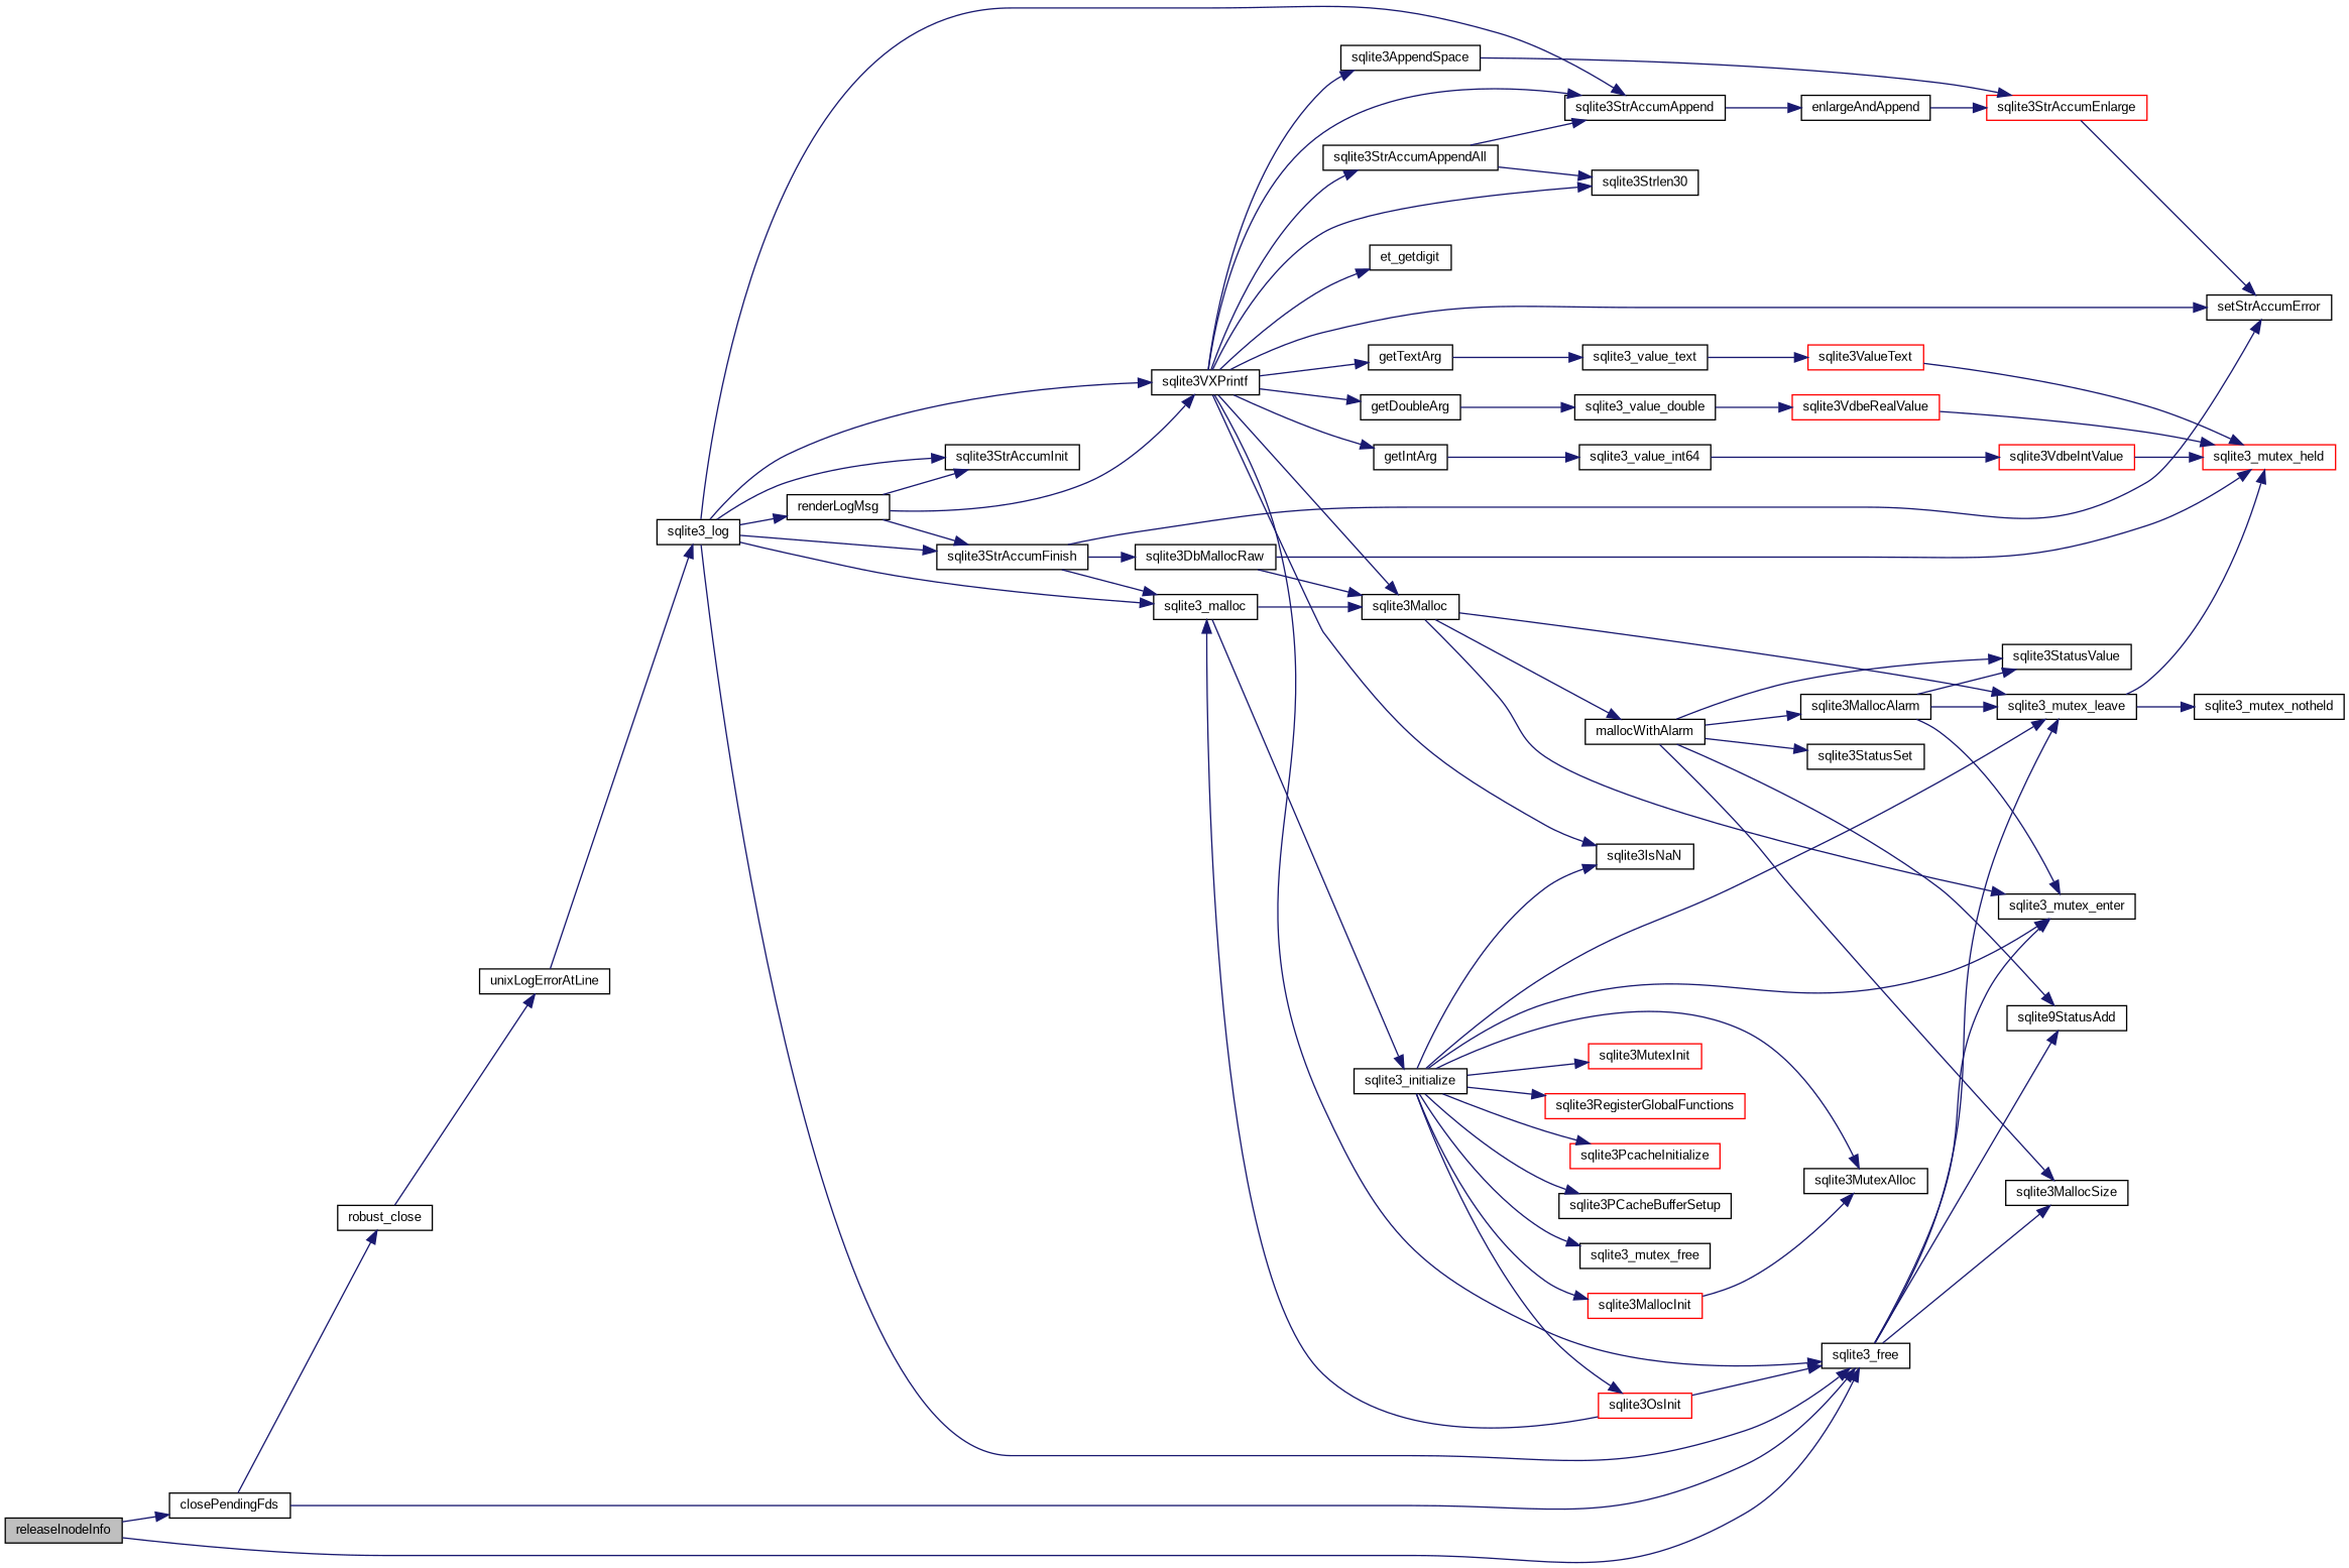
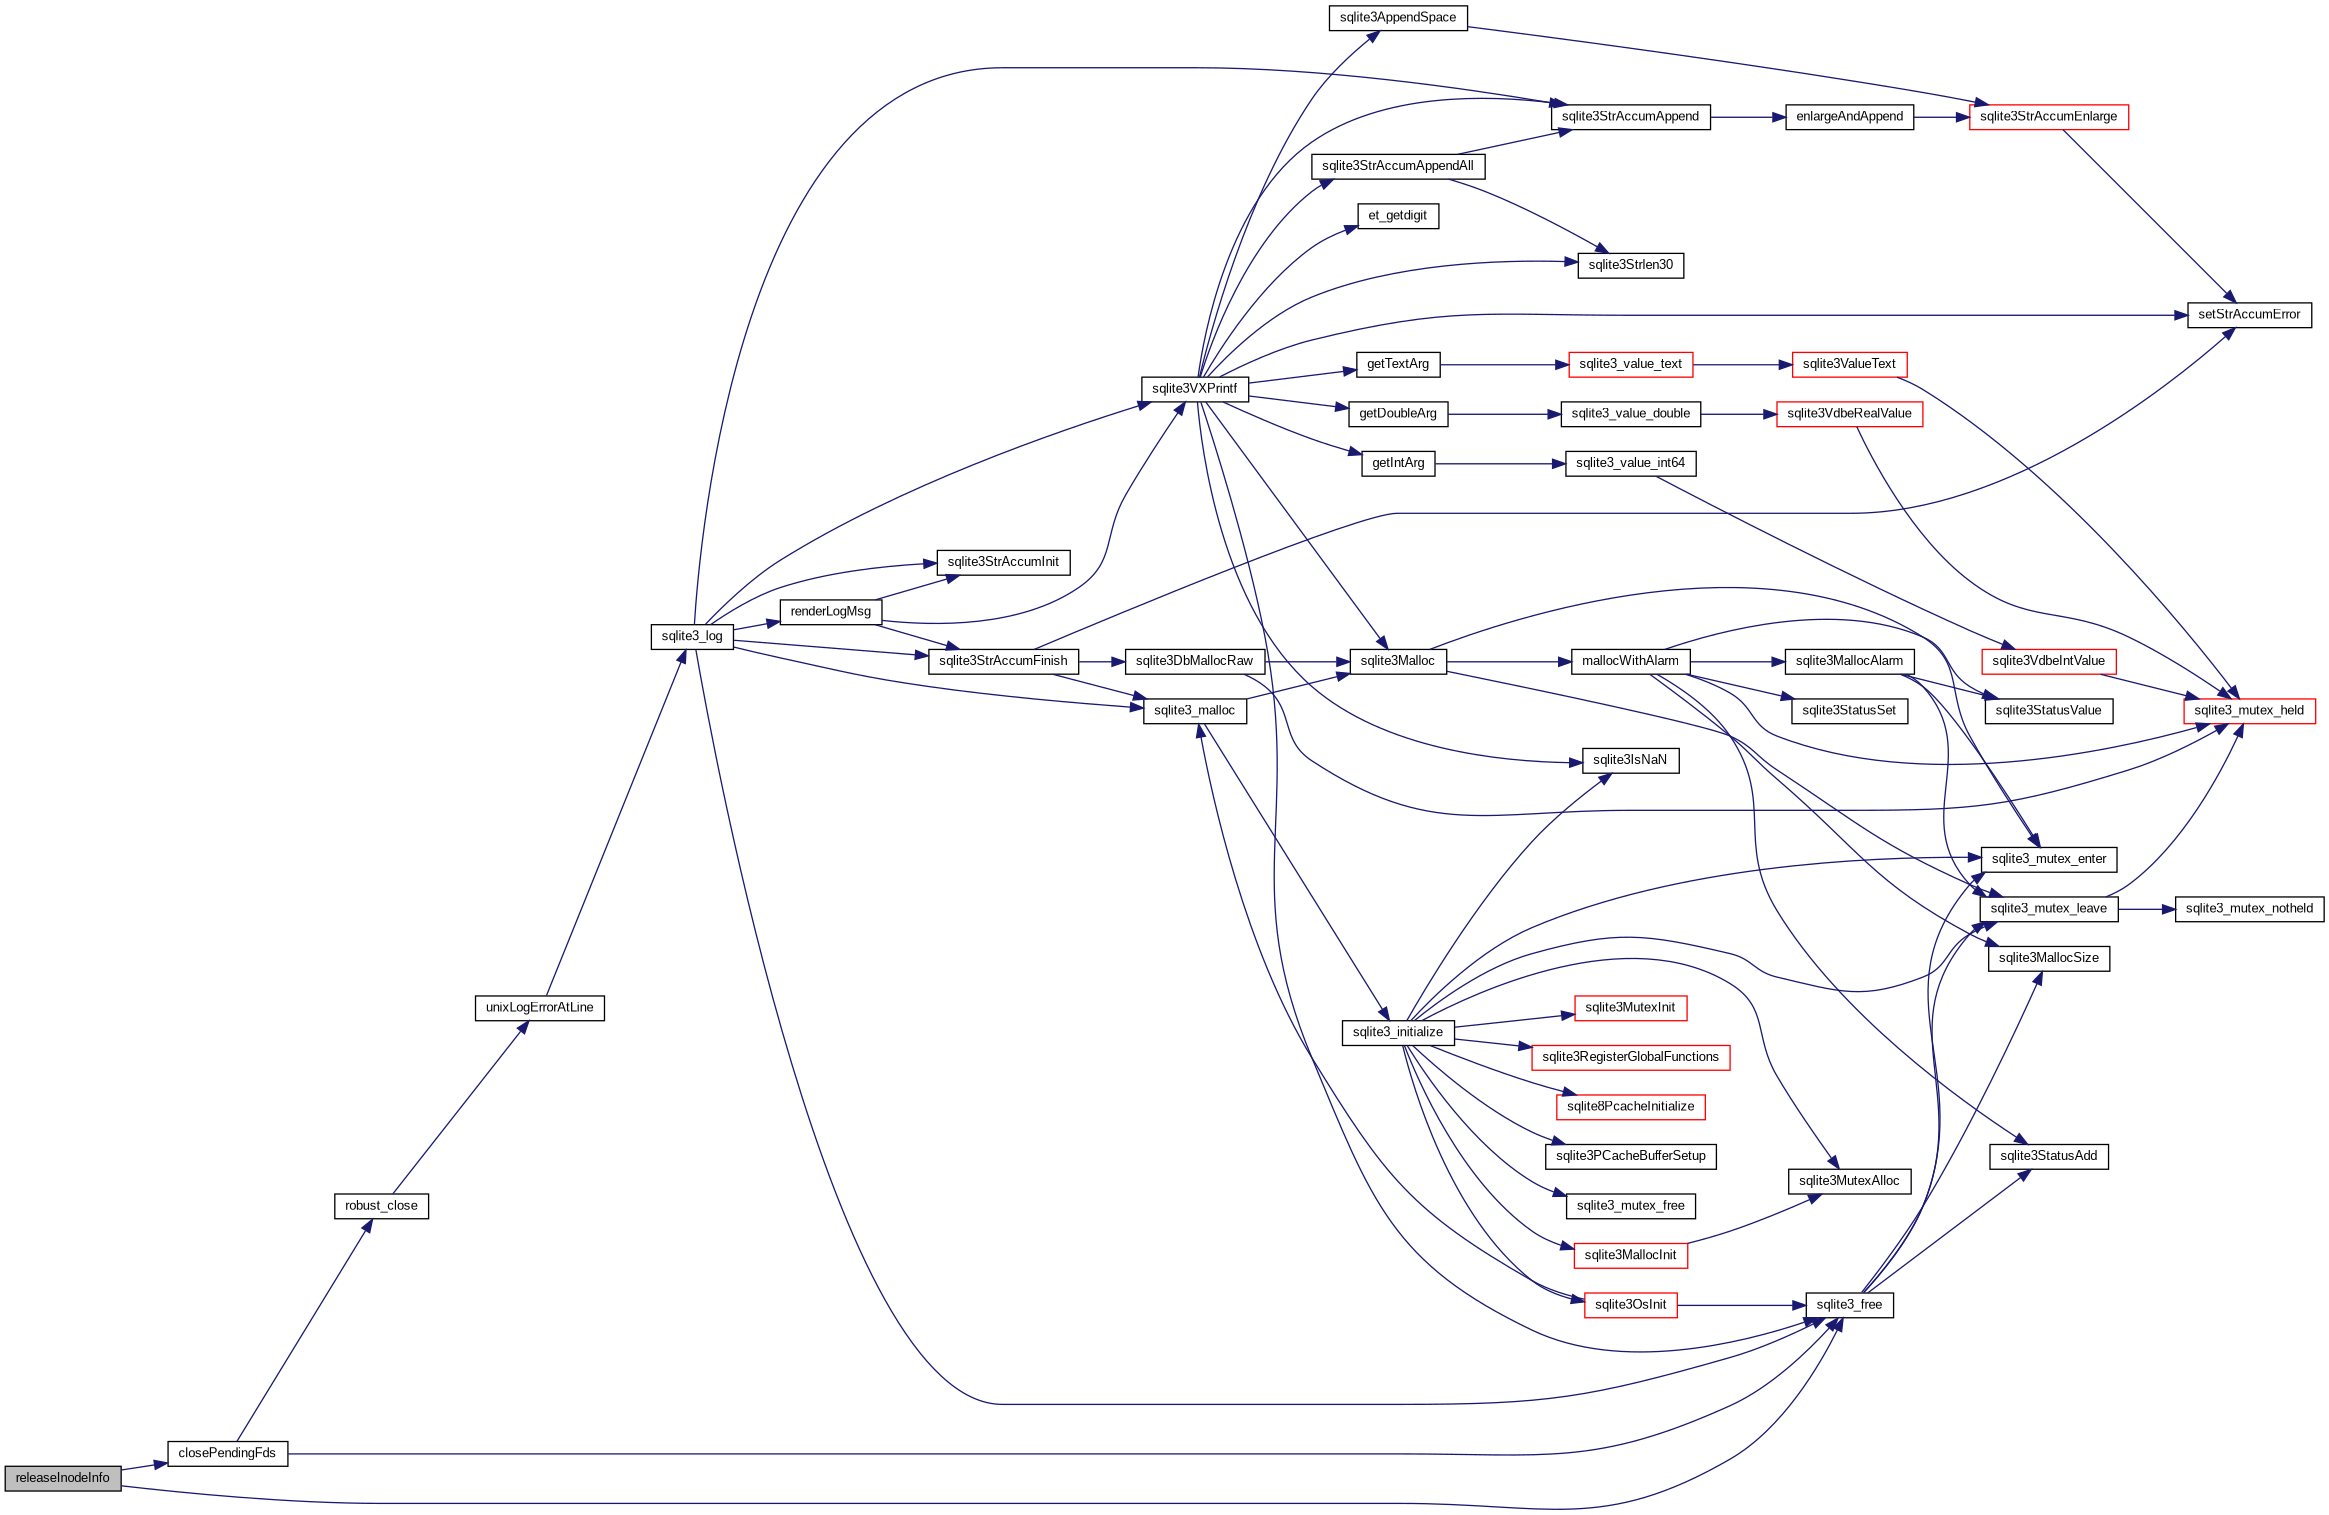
  digraph {
    fontname="Liberation Sans"
    rankdir=LR
    node [color=black fillcolor=white fontname="Liberation Sans" fontsize=10 shape=record style=filled]
    edge [color=midnightblue fontname="Liberation Sans" fontsize=10 labelfontname=FreeSans labelfontsize=10 style=solid]
    n1 [fillcolor=grey75 fontcolor=black height=0.2 label=releaseInodeInfo width=0.4]
    n2 [height=0.2 label=closePendingFds width=0.4]
    n3 [height=0.2 label=sqlite3_free width=0.4]
    n4 [height=0.2 label=robust_close width=0.4]
    n5 [height=0.2 label=sqlite3_mutex_enter width=0.4]
    n6 [height=0.2 label=sqlite3_mutex_leave width=0.4]
    n7 [height=0.2 label=sqlite3MallocSize width=0.4]
-   n8 [height=0.2 label=sqlite9StatusAdd width=0.4]
+   n8 [height=0.2 label=sqlite3StatusAdd width=0.4]
    n9 [height=0.2 label=unixLogErrorAtLine width=0.4]
    n10 [height=0.2 label=sqlite3_log width=0.4]
    n11 [height=0.2 label=renderLogMsg width=0.4]
    n12 [height=0.2 label=sqlite3StrAccumInit width=0.4]
    n13 [height=0.2 label=sqlite3VXPrintf width=0.4]
    n14 [height=0.2 label=sqlite3StrAccumAppend width=0.4]
    n15 [height=0.2 label=sqlite3StrAccumFinish width=0.4]
    n16 [height=0.2 label=sqlite3_malloc width=0.4]
    n17 [height=0.2 label=setStrAccumError width=0.4]
    n18 [height=0.2 label=getIntArg width=0.4]
    n19 [height=0.2 label=sqlite3Malloc width=0.4]
    n20 [height=0.2 label=getDoubleArg width=0.4]
    n21 [height=0.2 label=sqlite3IsNaN width=0.4]
    n22 [height=0.2 label=sqlite3Strlen30 width=0.4]
    n23 [height=0.2 label=et_getdigit width=0.4]
    n24 [height=0.2 label=getTextArg width=0.4]
    n25 [height=0.2 label=sqlite3StrAccumAppendAll width=0.4]
    n26 [height=0.2 label=sqlite3AppendSpace width=0.4]
    n27 [height=0.2 label=enlargeAndAppend width=0.4]
    n28 [height=0.2 label=sqlite3DbMallocRaw width=0.4]
    n29 [height=0.2 label=sqlite3_initialize width=0.4]
    n30 [height=0.2 label=sqlite3_value_int64 width=0.4]
    n31 [height=0.2 label=mallocWithAlarm width=0.4]
    n32 [height=0.2 label=sqlite3_value_double width=0.4]
-   n33 [height=0.2 label=sqlite3_value_text width=0.4]
+   n33 [color=red height=0.2 label=sqlite3_value_text width=0.4]
    n34 [color=red height=0.2 label=sqlite3StrAccumEnlarge width=0.4]
    n35 [color=red height=0.2 label=sqlite3VdbeIntValue width=0.4]
    n36 [color=red height=0.2 label=sqlite3_mutex_held width=0.4]
    n37 [height=0.2 label=sqlite3StatusSet width=0.4]
    n38 [height=0.2 label=sqlite3StatusValue width=0.4]
    n39 [height=0.2 label=sqlite3MallocAlarm width=0.4]
    n40 [height=0.2 label=sqlite3_mutex_notheld width=0.4]
    n41 [color=red height=0.2 label=sqlite3VdbeRealValue width=0.4]
    n42 [color=red height=0.2 label=sqlite3ValueText width=0.4]
    n43 [color=red height=0.2 label=sqlite3MutexInit width=0.4]
    n44 [height=0.2 label=sqlite3MutexAlloc width=0.4]
    n45 [color=red height=0.2 label=sqlite3MallocInit width=0.4]
    n46 [color=red height=0.2 label=sqlite3RegisterGlobalFunctions width=0.4]
-   n47 [color=red height=0.2 label=sqlite3PcacheInitialize width=0.4]
+   n47 [color=red height=0.2 label=sqlite8PcacheInitialize width=0.4]
    n48 [color=red height=0.2 label=sqlite3OsInit width=0.4]
    n49 [height=0.2 label=sqlite3PCacheBufferSetup width=0.4]
    n50 [height=0.2 label=sqlite3_mutex_free width=0.4]
    n1 -> n2
    n1 -> n3
    n2 -> n3
    n2 -> n4
    n3 -> n5
    n3 -> n6
    n3 -> n7
    n3 -> n8
    n4 -> n9
    n6 -> n36
    n6 -> n40
    n9 -> n10
    n10 -> n3
    n10 -> n11
    n10 -> n12
    n10 -> n13
    n10 -> n14
    n10 -> n15
    n10 -> n16
    n11 -> n12
    n11 -> n13
    n11 -> n15
    n13 -> n3
    n13 -> n14
    n13 -> n17
    n13 -> n18
    n13 -> n19
    n13 -> n20
    n13 -> n21
    n13 -> n22
    n13 -> n23
    n13 -> n24
    n13 -> n25
    n13 -> n26
    n14 -> n27
    n15 -> n16
    n15 -> n17
    n15 -> n28
    n16 -> n19
    n16 -> n29
    n18 -> n30
    n19 -> n5
    n19 -> n6
    n19 -> n31
    n20 -> n32
    n24 -> n33
    n25 -> n14
    n25 -> n22
    n26 -> n34
    n27 -> n34
    n28 -> n19
    n28 -> n36
    n29 -> n5
    n29 -> n6
    n29 -> n21
    n29 -> n43
    n29 -> n44
    n29 -> n45
    n29 -> n46
    n29 -> n47
    n29 -> n48
    n29 -> n49
    n29 -> n50
    n30 -> n35
    n31 -> n7
    n31 -> n8
+   n31 -> n36
    n31 -> n37
    n31 -> n38
    n31 -> n39
    n32 -> n41
    n33 -> n42
    n34 -> n17
    n35 -> n36
    n39 -> n5
    n39 -> n6
    n39 -> n38
    n41 -> n36
    n42 -> n36
    n45 -> n44
    n48 -> n3
    n48 -> n16
  }
